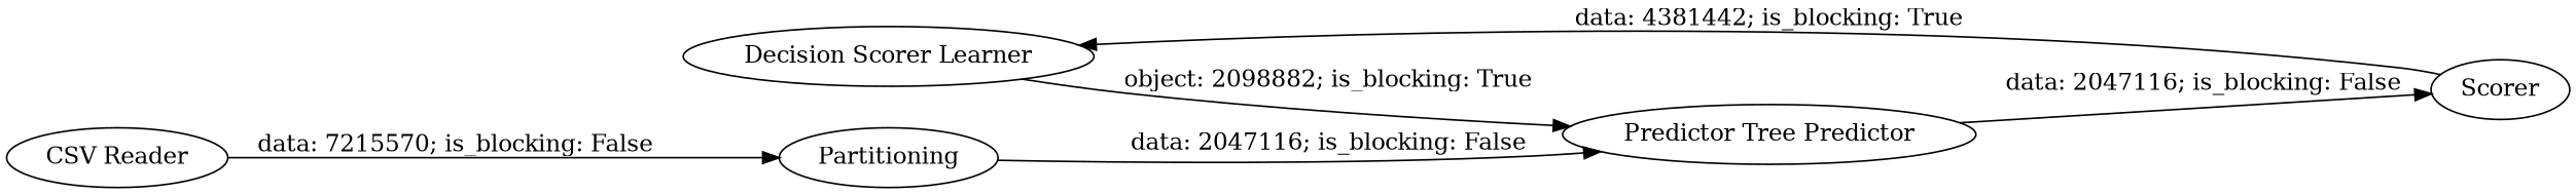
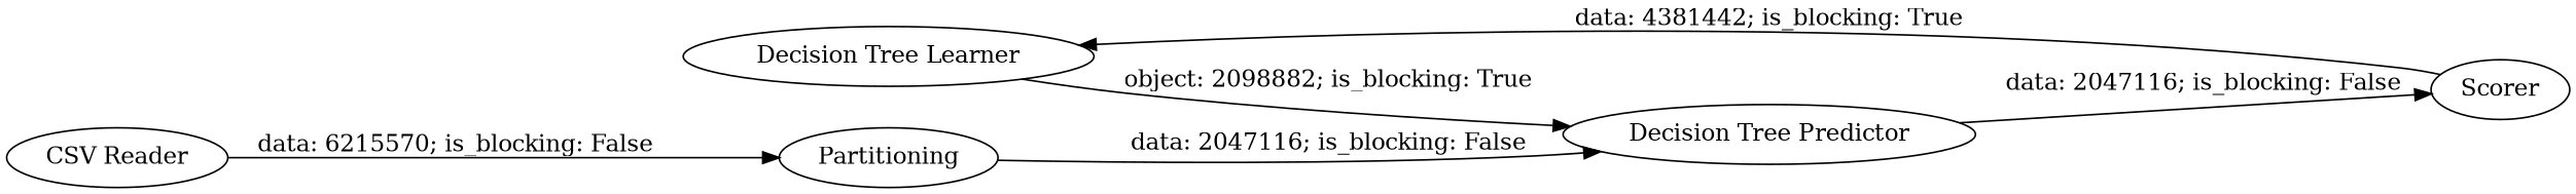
  digraph {
    rankdir=LR
-   n1 [label="Decision Scorer Learner"]
-   n2 [label="Predictor Tree Predictor"]
+   n1 [label="Decision Tree Learner"]
+   n2 [label="Decision Tree Predictor"]
    n3 [label=Scorer]
    n4 [label="CSV Reader"]
    n5 [label=Partitioning]
    n1 -> n2 [label="object: 2098882; is_blocking: True"]
    n2 -> n3 [label="data: 2047116; is_blocking: False"]
    n3 -> n1 [label="data: 4381442; is_blocking: True"]
-   n4 -> n5 [label="data: 7215570; is_blocking: False"]
+   n4 -> n5 [label="data: 6215570; is_blocking: False"]
    n5 -> n2 [label="data: 2047116; is_blocking: False"]
  }
